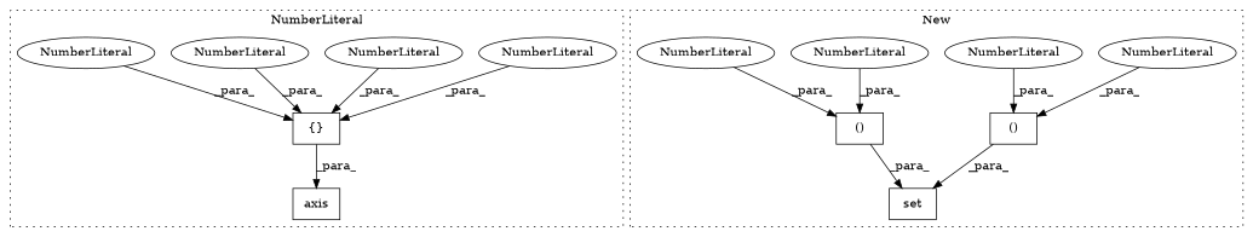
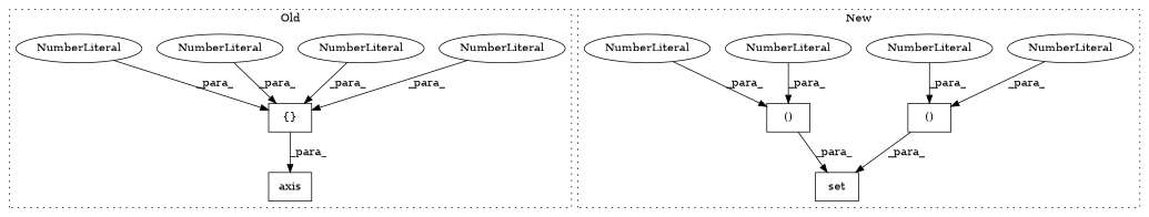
  digraph {
    node [a=34 l=2 s=1106 shape=ellipse]
    n1 [a=32 l="5,1" label=axis s="1097,1122" shape=box]
    n2 [a=4 l="1,1" label="{}" s="1111,1121" shape=box]
    n3 [label=NumberLiteral s=1119]
    n4 [l=1 label=NumberLiteral s=1112]
    n5 [l=1 label=NumberLiteral s=1117]
    n6 [label=NumberLiteral s=1114]
    n7 [a=32 l="9,2" label=set s="1097,1145" shape=box]
    n8 [a=106 l=16 label="()" shape=box]
    n9 [l=1 label=NumberLiteral]
    n10 [a=106 l=16 label="()" s=1129 shape=box]
    n11 [label=NumberLiteral s=1143]
    n12 [l=1 label=NumberLiteral s=1129]
    n13 [label=NumberLiteral s=1120]
    subgraph cluster_1 {
-     label=NumberLiteral
+     label=Old
      style=dotted
      n1
      n2
      n3
      n4
      n5
      n6
    }
    subgraph cluster_2 {
      label=New
      style=dotted
      n7
      n8
      n9
      n10
      n11
      n12
      n13
    }
    n2 -> n1 [label=_para_]
    n3 -> n2 [label=_para_]
    n4 -> n2 [label=_para_]
    n5 -> n2 [label=_para_]
    n6 -> n2 [label=_para_]
    n8 -> n7 [label=_para_]
    n9 -> n8 [label=_para_]
    n10 -> n7 [label=_para_]
    n11 -> n10 [label=_para_]
    n12 -> n10 [label=_para_]
    n13 -> n8 [label=_para_]
  }
